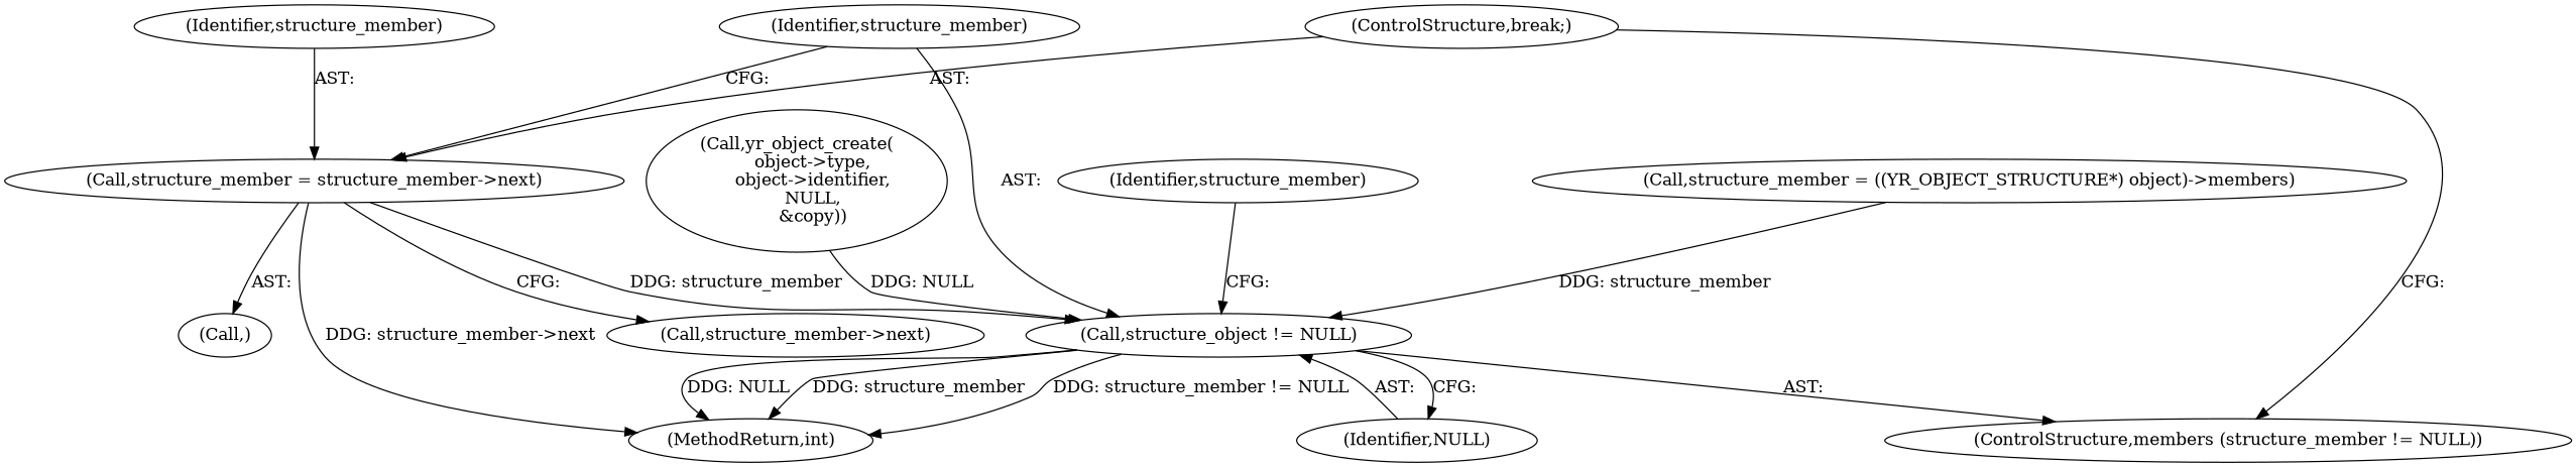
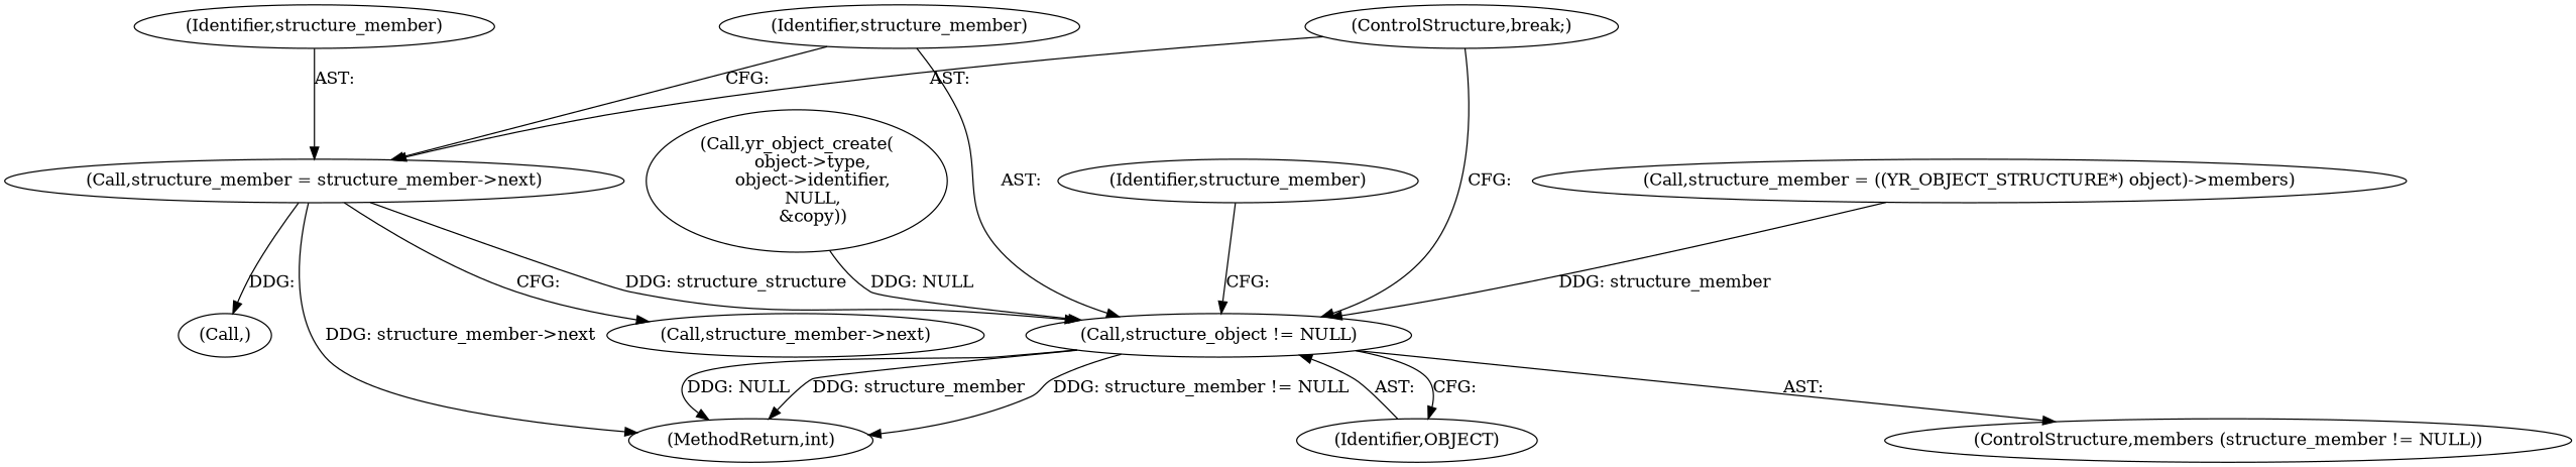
  digraph {
    n1 [label="(Call,structure_member = structure_member->next)"]
    n2 [label="(Call,structure_object != NULL)"]
    n3 [label="(MethodReturn,int)"]
    n4 [label="(Call,structure_member->next)"]
    n5 [label="(Call,)"]
-   n6 [label="(Identifier,NULL)"]
+   n6 [label="(Identifier,OBJECT)"]
    n7 [label="(ControlStructure,members (structure_member != NULL))"]
    n8 [label="(Identifier,structure_member)"]
    n9 [label="(Identifier,structure_member)"]
    n10 [label="(ControlStructure,break;)"]
    n11 [label="(Identifier,structure_member)"]
    n12 [label="(Call,structure_member = ((YR_OBJECT_STRUCTURE*) object)->members)"]
    n13 [label="(Call,yr_object_create(\n      object->type,\n      object->identifier,\n      NULL,\n      &copy))"]
-   n1 -> n2 [label="DDG: structure_member"]
+   n1 -> n2 [label="DDG: structure_structure"]
    n1 -> n3 [label="DDG: structure_member->next"]
    n1 -> n4 [label="CFG: "]
-   n1 -> n5 [label="AST: "]
+   n1 -> n5 [label="DDG: "]
    n2 -> n3 [label="DDG: structure_member != NULL"]
    n2 -> n3 [label="DDG: NULL"]
    n2 -> n3 [label="DDG: structure_member"]
    n2 -> n6 [label="CFG: "]
    n2 -> n7 [label="AST: "]
    n6 -> n2 [label="AST: "]
    n8 -> n2 [label="CFG: "]
    n9 -> n1 [label="CFG: "]
    n9 -> n2 [label="AST: "]
    n10 -> n1 [label="AST: "]
-   n10 -> n7 [label="CFG: "]
+   n10 -> n2 [label="CFG: "]
    n11 -> n1 [label="AST: "]
    n12 -> n2 [label="DDG: structure_member"]
    n13 -> n2 [label="DDG: NULL"]
  }
